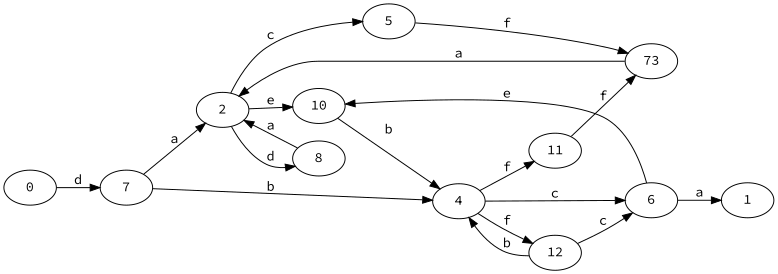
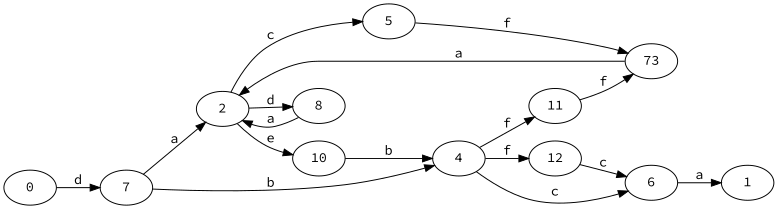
  strict digraph {
    fontname="Source Code Pro"
    rankdir=LR
    node [fontname="Source Code Pro"]
    edge [fontname="Source Code Pro"]
    2
    5
    8
    10
    n5 [label=73]
    4
    0
    7
    6
    11
    12
    1
    2 -> 5 [label=c]
    2 -> 8 [label=d]
    2 -> 10 [label=e]
    5 -> n5 [label=f]
    8 -> 2 [label=a]
    10 -> 4 [label=b]
    n5 -> 2 [label=a]
    4 -> 6 [label=c]
    4 -> 11 [label=f]
    4 -> 12 [label=f]
    0 -> 7 [label=d]
    7 -> 2 [label=a]
    7 -> 4 [label=b]
-   6 -> 10 [label=e]
    6 -> 1 [label=a]
    11 -> n5 [label=f]
-   12 -> 4 [label=b]
    12 -> 6 [label=c]
  }
